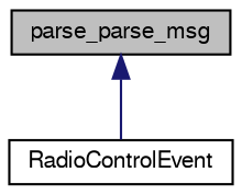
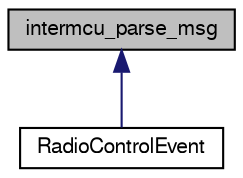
  digraph {
    rankdir=TB
    node [color=black fontname=FreeSans fontsize=10 shape=record style=filled]
-   n1 [fillcolor=grey75 fontcolor=black height=0.2 label=parse_parse_msg width=0.4]
+   n1 [fillcolor=grey75 fontcolor=black height=0.2 label=intermcu_parse_msg width=0.4]
    n2 [fillcolor=white height=0.2 label=RadioControlEvent width=0.4]
    n1 -> n2 [color=midnightblue dir=back fontname=FreeSans fontsize=10 labelfontname=FreeSans labelfontsize=10 style=solid]
  }
